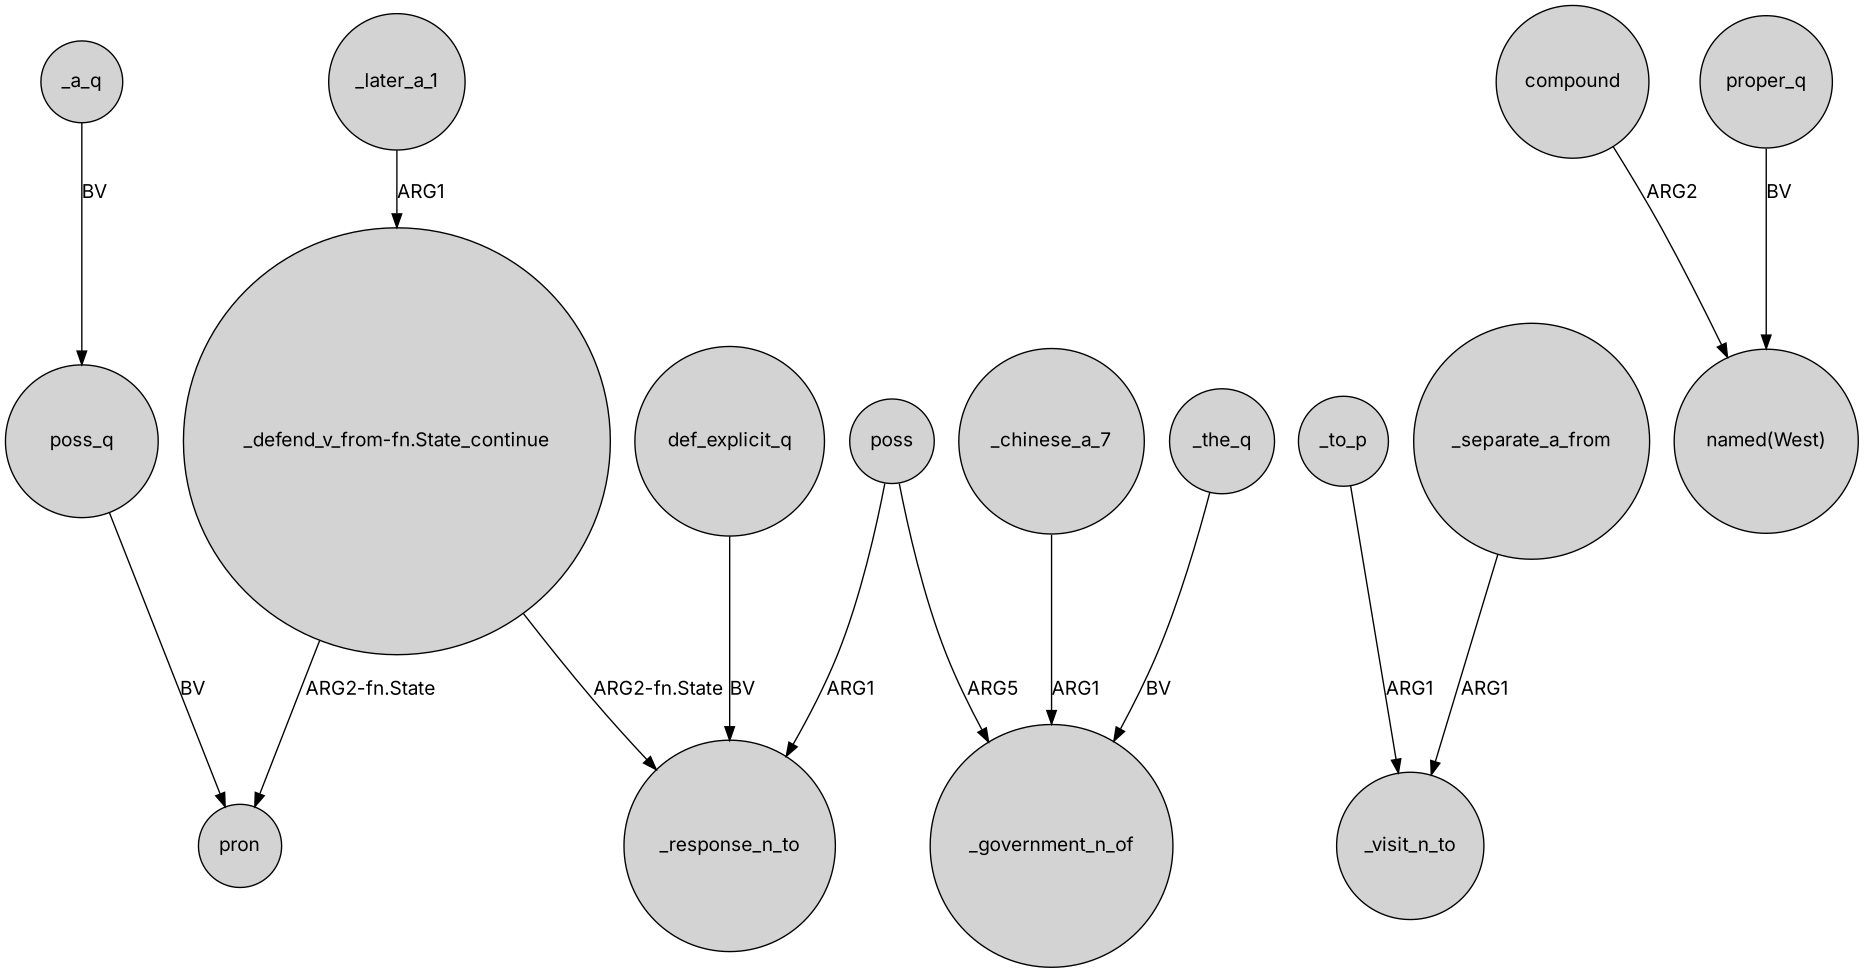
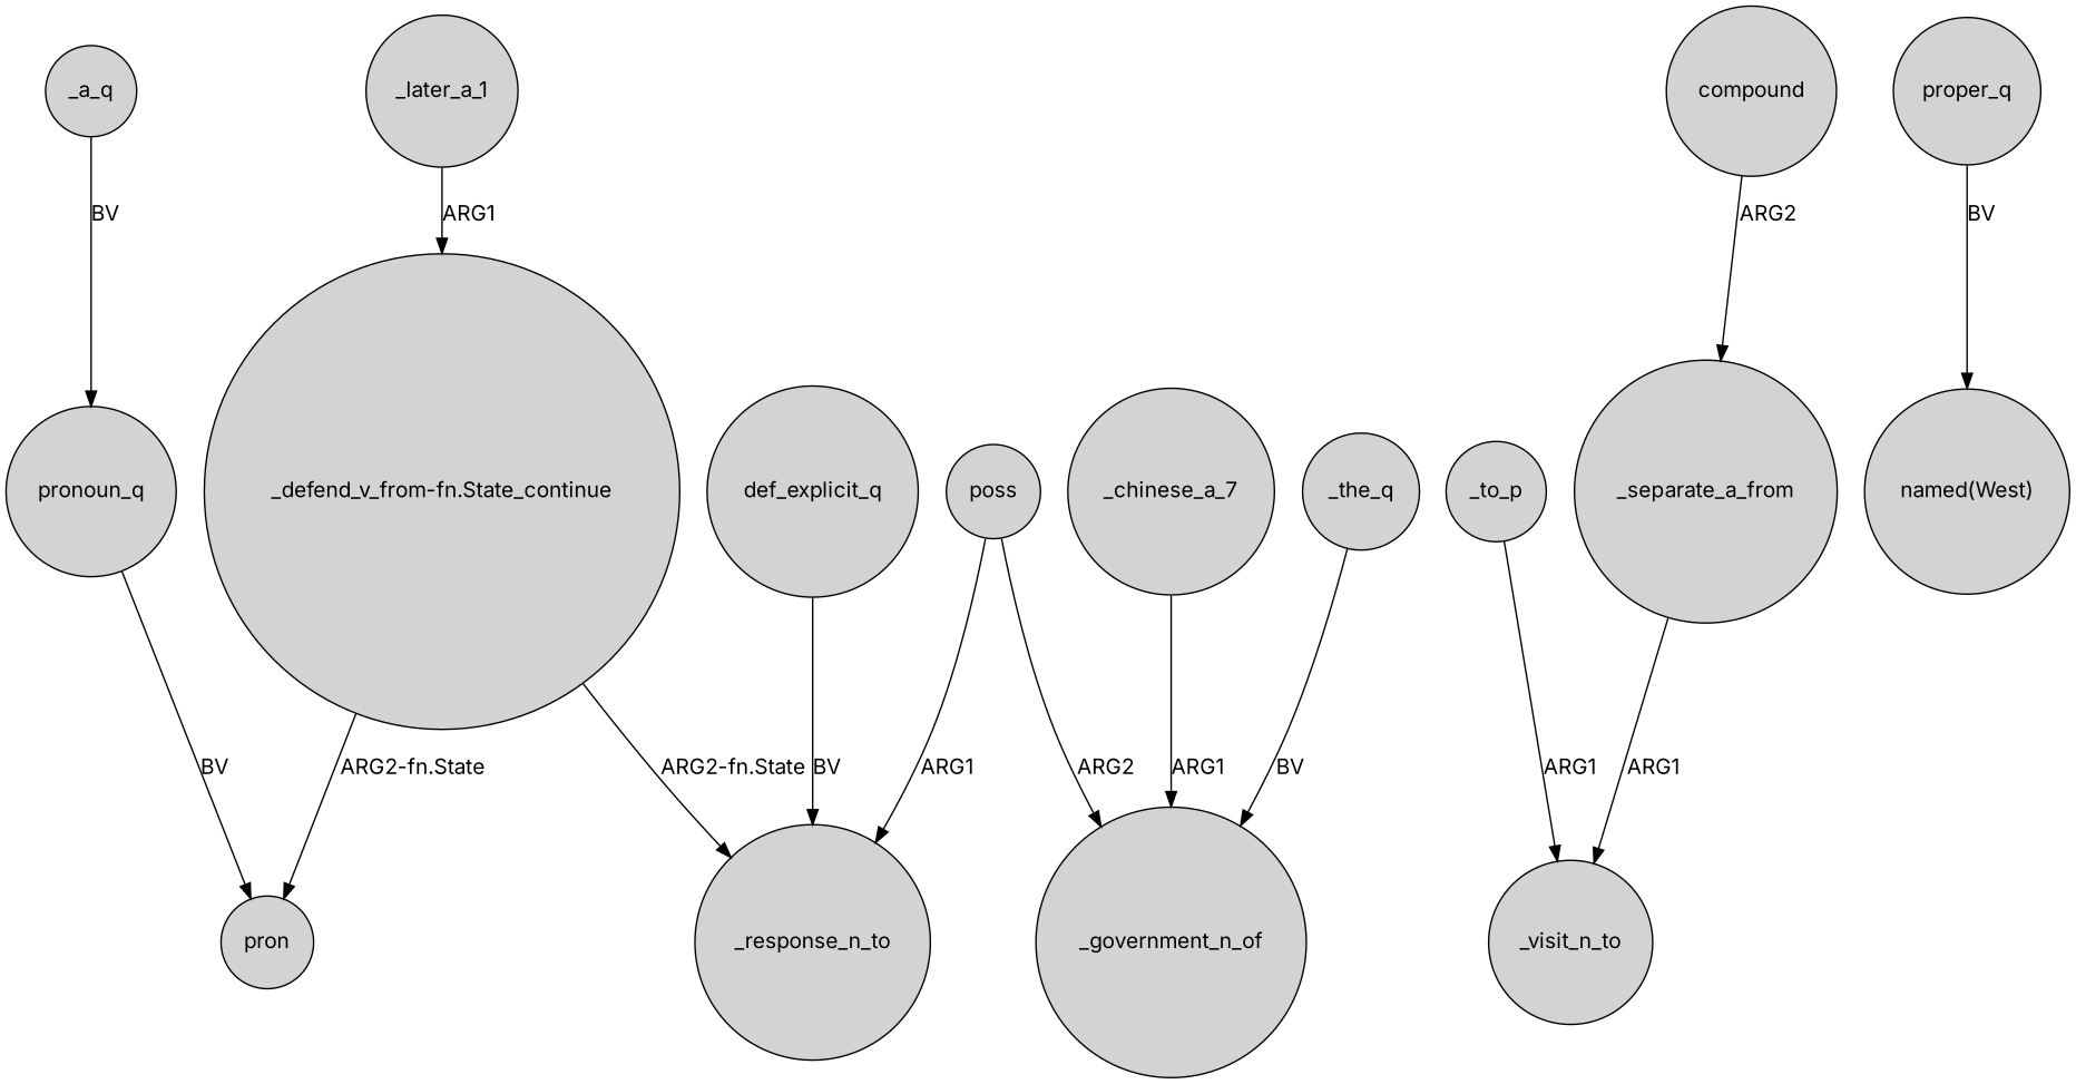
  digraph {
    fontname=Inter
    node [fontname=Inter shape=circle style=filled]
    edge [fontname=Inter]
    def_explicit_q
    _response_n_to
    "_defend_v_from-fn.State_continue"
    pron
    _a_q
-   pronoun_q [label=poss_q]
+   pronoun_q
    _to_p
    _visit_n_to
    _later_a_1
    poss
    _government_n_of
    compound
    "named(West)"
    proper_q
    _separate_a_from
    _the_q
    n17 [label=_chinese_a_7]
    def_explicit_q -> _response_n_to [label=BV]
    "_defend_v_from-fn.State_continue" -> _response_n_to [label="ARG2-fn.State"]
    "_defend_v_from-fn.State_continue" -> pron [label="ARG2-fn.State"]
    _a_q -> pronoun_q [label=BV]
    pronoun_q -> pron [label=BV]
    _to_p -> _visit_n_to [label=ARG1]
    _later_a_1 -> "_defend_v_from-fn.State_continue" [label=ARG1]
    poss -> _response_n_to [label=ARG1]
-   poss -> _government_n_of [label=ARG5]
-   compound -> "named(West)" [label=ARG2]
+   poss -> _government_n_of [label=ARG2]
+   compound -> _separate_a_from [label=ARG2]
    proper_q -> "named(West)" [label=BV]
    _separate_a_from -> _visit_n_to [label=ARG1]
    _the_q -> _government_n_of [label=BV]
    n17 -> _government_n_of [label=ARG1]
  }
